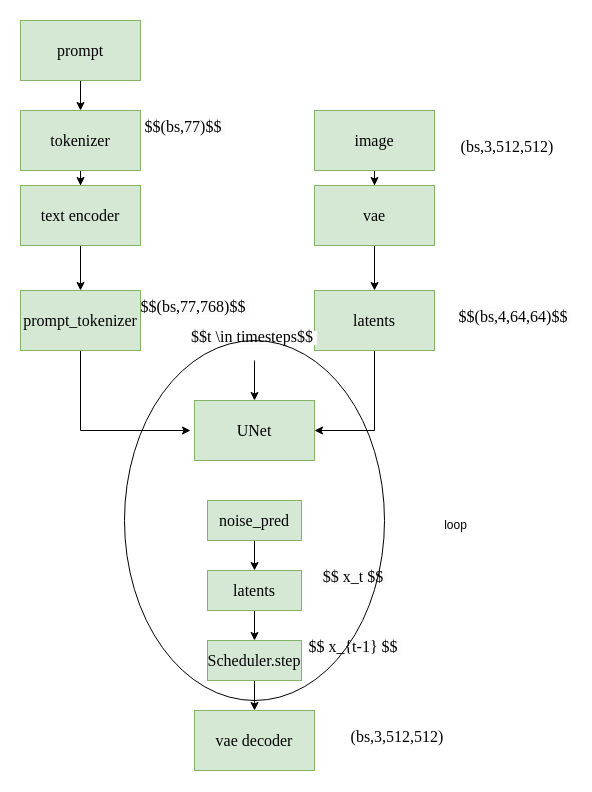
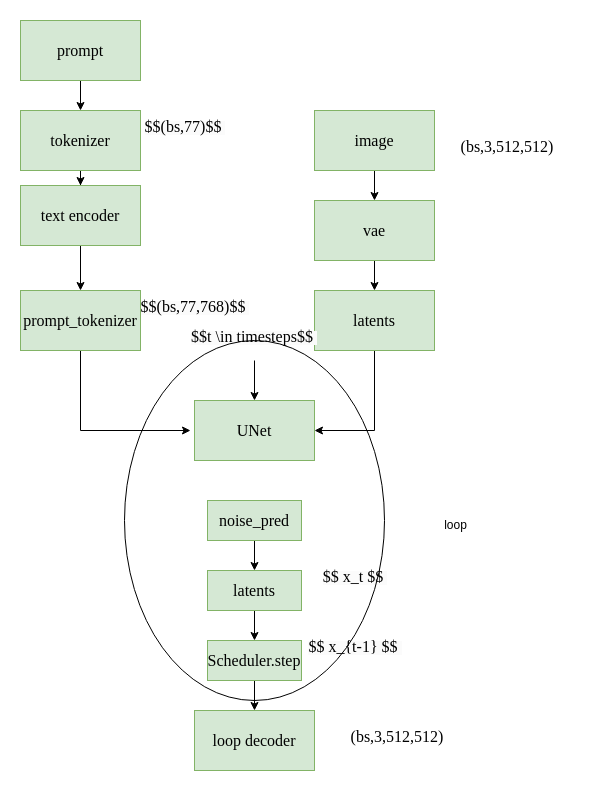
  <mxCell id="0" />
  <mxCell id="1" parent="0" />
  <mxCell id="2" value="" style="edgeStyle=orthogonalEdgeStyle;rounded=0;orthogonalLoop=1;jettySize=auto;html=1;" parent="1" source="3" target="8" edge="1"><mxGeometry relative="1" as="geometry" /></mxCell>
  <mxCell id="3" value="&lt;font style=&quot;font-size: 16px;&quot; face=&quot;Times New Roman&quot;&gt;tokenizer&lt;/font&gt;" style="rounded=0;whiteSpace=wrap;html=1;fillColor=#d5e8d4;strokeColor=#82b366;" parent="1" vertex="1"><mxGeometry x="20" y="110" width="120" height="60" as="geometry" /></mxCell>
  <mxCell id="4" style="edgeStyle=orthogonalEdgeStyle;rounded=0;orthogonalLoop=1;jettySize=auto;html=1;entryX=0.5;entryY=0;entryDx=0;entryDy=0;" parent="1" source="5" target="3" edge="1"><mxGeometry relative="1" as="geometry" /></mxCell>
  <mxCell id="5" value="&lt;font style=&quot;font-size: 16px;&quot; face=&quot;Times New Roman&quot;&gt;prompt&lt;/font&gt;" style="rounded=0;whiteSpace=wrap;html=1;fillColor=#d5e8d4;strokeColor=#82b366;" parent="1" vertex="1"><mxGeometry x="20" y="20" width="120" height="60" as="geometry" /></mxCell>
  <mxCell id="6" value="&lt;span style=&quot;color: rgb(0, 0, 0); font-style: normal; font-variant-ligatures: normal; font-variant-caps: normal; font-weight: 400; letter-spacing: normal; orphans: 2; text-indent: 0px; text-transform: none; widows: 2; word-spacing: 0px; -webkit-text-stroke-width: 0px; white-space: nowrap; background-color: rgb(251, 251, 251); text-decoration-thickness: initial; text-decoration-style: initial; text-decoration-color: initial; float: none; display: inline !important;&quot;&gt;&lt;font style=&quot;font-size: 16px;&quot; face=&quot;Times New Roman&quot;&gt;$$(bs,77)$$&amp;nbsp;&lt;/font&gt;&lt;/span&gt;" style="text;whiteSpace=wrap;html=1;align=center;" parent="1" vertex="1"><mxGeometry x="130" y="110" width="110" height="40" as="geometry" /></mxCell>
  <mxCell id="7" value="" style="edgeStyle=orthogonalEdgeStyle;rounded=0;orthogonalLoop=1;jettySize=auto;html=1;" edge="1" parent="1" source="8" target="17"><mxGeometry relative="1" as="geometry" /></mxCell>
  <mxCell id="8" value="&lt;font style=&quot;font-size: 16px;&quot; face=&quot;Times New Roman&quot;&gt;text encoder&lt;/font&gt;" style="rounded=0;whiteSpace=wrap;html=1;fillColor=#d5e8d4;strokeColor=#82b366;" parent="1" vertex="1"><mxGeometry x="20" y="185" width="120" height="60" as="geometry" /></mxCell>
  <mxCell id="9" value="&lt;span style=&quot;color: rgb(0, 0, 0); font-style: normal; font-variant-ligatures: normal; font-variant-caps: normal; font-weight: 400; letter-spacing: normal; orphans: 2; text-indent: 0px; text-transform: none; widows: 2; word-spacing: 0px; -webkit-text-stroke-width: 0px; white-space: nowrap; background-color: rgb(251, 251, 251); text-decoration-thickness: initial; text-decoration-style: initial; text-decoration-color: initial; float: none; display: inline !important;&quot;&gt;&lt;font style=&quot;font-size: 16px;&quot; face=&quot;Times New Roman&quot;&gt;$$(bs,77,768)$$&amp;nbsp;&lt;/font&gt;&lt;/span&gt;" style="text;whiteSpace=wrap;html=1;align=center;" parent="1" vertex="1"><mxGeometry x="140" y="290" width="110" height="40" as="geometry" /></mxCell>
  <mxCell id="10" value="" style="edgeStyle=orthogonalEdgeStyle;rounded=0;orthogonalLoop=1;jettySize=auto;html=1;" edge="1" parent="1" source="11" target="13"><mxGeometry relative="1" as="geometry" /></mxCell>
  <mxCell id="11" value="&lt;font style=&quot;font-size: 16px;&quot; face=&quot;Times New Roman&quot;&gt;image&lt;/font&gt;" style="rounded=0;whiteSpace=wrap;html=1;fillColor=#d5e8d4;strokeColor=#82b366;" vertex="1" parent="1"><mxGeometry x="314" y="110" width="120" height="60" as="geometry" /></mxCell>
  <mxCell id="12" value="" style="edgeStyle=orthogonalEdgeStyle;rounded=0;orthogonalLoop=1;jettySize=auto;html=1;" edge="1" parent="1" source="13" target="19"><mxGeometry relative="1" as="geometry" /></mxCell>
- <mxCell id="13" value="&lt;font style=&quot;font-size: 16px;&quot; face=&quot;Times New Roman&quot;&gt;vae&lt;/font&gt;" style="rounded=0;whiteSpace=wrap;html=1;fillColor=#d5e8d4;strokeColor=#82b366;" vertex="1" parent="1"><mxGeometry x="314" y="185" width="120" height="60" as="geometry" /></mxCell>
- <mxCell id="14" value="&lt;span style=&quot;color: rgb(0, 0, 0); font-style: normal; font-variant-ligatures: normal; font-variant-caps: normal; font-weight: 400; letter-spacing: normal; orphans: 2; text-indent: 0px; text-transform: none; widows: 2; word-spacing: 0px; -webkit-text-stroke-width: 0px; white-space: nowrap; background-color: rgb(251, 251, 251); text-decoration-thickness: initial; text-decoration-style: initial; text-decoration-color: initial; float: none; display: inline !important;&quot;&gt;&lt;font style=&quot;font-size: 16px;&quot; face=&quot;Times New Roman&quot;&gt;$$(bs,4,64,64)$$&amp;nbsp;&lt;/font&gt;&lt;/span&gt;" style="text;whiteSpace=wrap;html=1;align=center;" vertex="1" parent="1"><mxGeometry x="460" y="300" width="110" height="40" as="geometry" /></mxCell>
+ <mxCell id="13" value="&lt;font style=&quot;font-size: 16px;&quot; face=&quot;Times New Roman&quot;&gt;vae&lt;/font&gt;" style="rounded=0;whiteSpace=wrap;html=1;fillColor=#d5e8d4;strokeColor=#82b366;" vertex="1" parent="1"><mxGeometry x="314" y="200" width="120" height="60" as="geometry" /></mxCell>
  <mxCell id="15" value="&lt;font face=&quot;Times New Roman&quot;&gt;&lt;span style=&quot;font-size: 16px; text-wrap: nowrap;&quot;&gt;&amp;nbsp;(bs,3,512,512)&lt;/span&gt;&lt;/font&gt;" style="text;whiteSpace=wrap;html=1;align=center;" vertex="1" parent="1"><mxGeometry x="450" y="130" width="110" height="40" as="geometry" /></mxCell>
  <mxCell id="16" style="edgeStyle=orthogonalEdgeStyle;rounded=0;orthogonalLoop=1;jettySize=auto;html=1;exitX=0.5;exitY=1;exitDx=0;exitDy=0;" edge="1" parent="1" source="17"><mxGeometry relative="1" as="geometry"><mxPoint x="190" y="430" as="targetPoint" /><Array as="points"><mxPoint x="80" y="430" /></Array></mxGeometry></mxCell>
  <mxCell id="17" value="prompt_tokenizer" style="rounded=0;whiteSpace=wrap;fillColor=#d5e8d4;strokeColor=#82b366;fontFamily=Times New Roman;fontSize=16;" vertex="1" parent="1"><mxGeometry x="20" y="290" width="120" height="60" as="geometry" /></mxCell>
  <mxCell id="18" style="edgeStyle=orthogonalEdgeStyle;rounded=0;orthogonalLoop=1;jettySize=auto;html=1;entryX=1;entryY=0.5;entryDx=0;entryDy=0;" edge="1" parent="1" source="19" target="20"><mxGeometry relative="1" as="geometry" /></mxCell>
  <mxCell id="19" value="&lt;font style=&quot;font-size: 16px;&quot; face=&quot;Times New Roman&quot;&gt;latents&lt;/font&gt;" style="rounded=0;whiteSpace=wrap;html=1;fillColor=#d5e8d4;strokeColor=#82b366;" vertex="1" parent="1"><mxGeometry x="314" y="290" width="120" height="60" as="geometry" /></mxCell>
  <mxCell id="20" value="&lt;font style=&quot;font-size: 16px;&quot; face=&quot;Times New Roman&quot;&gt;UNet&lt;/font&gt;" style="rounded=0;whiteSpace=wrap;html=1;fillColor=#d5e8d4;strokeColor=#82b366;" vertex="1" parent="1"><mxGeometry x="194" y="400" width="120" height="60" as="geometry" /></mxCell>
  <mxCell id="21" value="" style="edgeStyle=orthogonalEdgeStyle;rounded=0;orthogonalLoop=1;jettySize=auto;html=1;" edge="1" parent="1" source="22" target="20"><mxGeometry relative="1" as="geometry" /></mxCell>
  <mxCell id="22" value="&lt;span style=&quot;color: rgb(0, 0, 0); font-style: normal; font-variant-ligatures: normal; font-variant-caps: normal; font-weight: 400; letter-spacing: normal; orphans: 2; text-indent: 0px; text-transform: none; widows: 2; word-spacing: 0px; -webkit-text-stroke-width: 0px; white-space: nowrap; background-color: rgb(251, 251, 251); text-decoration-thickness: initial; text-decoration-style: initial; text-decoration-color: initial; float: none; display: inline !important;&quot;&gt;&lt;font style=&quot;font-size: 16px;&quot; face=&quot;Times New Roman&quot;&gt;$$t \in timesteps$$&amp;nbsp;&lt;/font&gt;&lt;/span&gt;" style="text;whiteSpace=wrap;html=1;align=center;" vertex="1" parent="1"><mxGeometry x="199" y="320" width="110" height="40" as="geometry" /></mxCell>
  <mxCell id="23" value="" style="edgeStyle=orthogonalEdgeStyle;rounded=0;orthogonalLoop=1;jettySize=auto;html=1;" edge="1" parent="1" source="24" target="26"><mxGeometry relative="1" as="geometry" /></mxCell>
  <mxCell id="24" value="&lt;font style=&quot;font-size: 16px;&quot; face=&quot;Times New Roman&quot;&gt;noise_pred&lt;/font&gt;" style="rounded=0;whiteSpace=wrap;html=1;fillColor=#d5e8d4;strokeColor=#82b366;" vertex="1" parent="1"><mxGeometry x="207" y="500" width="94" height="40" as="geometry" /></mxCell>
  <mxCell id="25" value="" style="edgeStyle=orthogonalEdgeStyle;rounded=0;orthogonalLoop=1;jettySize=auto;html=1;" edge="1" parent="1" source="26" target="29"><mxGeometry relative="1" as="geometry" /></mxCell>
  <mxCell id="26" value="&lt;font style=&quot;font-size: 16px;&quot; face=&quot;Times New Roman&quot;&gt;latents&lt;/font&gt;" style="rounded=0;whiteSpace=wrap;html=1;fillColor=#d5e8d4;strokeColor=#82b366;" vertex="1" parent="1"><mxGeometry x="207" y="570" width="94" height="40" as="geometry" /></mxCell>
  <mxCell id="27" value="&lt;span style=&quot;color: rgb(0, 0, 0); font-style: normal; font-variant-ligatures: normal; font-variant-caps: normal; font-weight: 400; letter-spacing: normal; orphans: 2; text-indent: 0px; text-transform: none; widows: 2; word-spacing: 0px; -webkit-text-stroke-width: 0px; white-space: nowrap; background-color: rgb(251, 251, 251); text-decoration-thickness: initial; text-decoration-style: initial; text-decoration-color: initial; float: none; display: inline !important;&quot;&gt;&lt;font style=&quot;font-size: 16px;&quot; face=&quot;Times New Roman&quot;&gt;$$ x_t $$&amp;nbsp;&lt;/font&gt;&lt;/span&gt;" style="text;whiteSpace=wrap;html=1;align=center;" vertex="1" parent="1"><mxGeometry x="300" y="560" width="110" height="40" as="geometry" /></mxCell>
  <mxCell id="28" value="" style="edgeStyle=orthogonalEdgeStyle;rounded=0;orthogonalLoop=1;jettySize=auto;html=1;" edge="1" parent="1" source="29" target="32"><mxGeometry relative="1" as="geometry" /></mxCell>
  <mxCell id="29" value="&lt;font style=&quot;font-size: 16px;&quot; face=&quot;Times New Roman&quot;&gt;Scheduler.step&lt;/font&gt;" style="rounded=0;whiteSpace=wrap;html=1;fillColor=#d5e8d4;strokeColor=#82b366;" vertex="1" parent="1"><mxGeometry x="207" y="640" width="94" height="40" as="geometry" /></mxCell>
  <mxCell id="30" value="&lt;span style=&quot;color: rgb(0, 0, 0); font-style: normal; font-variant-ligatures: normal; font-variant-caps: normal; font-weight: 400; letter-spacing: normal; orphans: 2; text-indent: 0px; text-transform: none; widows: 2; word-spacing: 0px; -webkit-text-stroke-width: 0px; white-space: nowrap; background-color: rgb(251, 251, 251); text-decoration-thickness: initial; text-decoration-style: initial; text-decoration-color: initial; float: none; display: inline !important;&quot;&gt;&lt;font style=&quot;font-size: 16px;&quot; face=&quot;Times New Roman&quot;&gt;$$ x_{t-1} $$&amp;nbsp;&lt;/font&gt;&lt;/span&gt;" style="text;whiteSpace=wrap;html=1;align=center;" vertex="1" parent="1"><mxGeometry x="300" y="630" width="110" height="40" as="geometry" /></mxCell>
  <mxCell id="31" value="" style="ellipse;whiteSpace=wrap;html=1;fillColor=none;" vertex="1" parent="1"><mxGeometry x="124" y="340" width="260" height="360" as="geometry" /></mxCell>
- <mxCell id="32" value="vae decoder" style="rounded=0;whiteSpace=wrap;fillColor=#d5e8d4;strokeColor=#82b366;fontFamily=Times New Roman;fontSize=16;" vertex="1" parent="1"><mxGeometry x="194" y="710" width="120" height="60" as="geometry" /></mxCell>
+ <mxCell id="32" value="loop decoder" style="rounded=0;whiteSpace=wrap;fillColor=#d5e8d4;strokeColor=#82b366;fontFamily=Times New Roman;fontSize=16;" vertex="1" parent="1"><mxGeometry x="194" y="710" width="120" height="60" as="geometry" /></mxCell>
  <mxCell id="33" value="&lt;font face=&quot;Times New Roman&quot;&gt;&lt;span style=&quot;font-size: 16px; text-wrap: nowrap;&quot;&gt;&amp;nbsp;(bs,3,512,512)&lt;/span&gt;&lt;/font&gt;" style="text;whiteSpace=wrap;html=1;align=center;" vertex="1" parent="1"><mxGeometry x="340" y="720" width="110" height="40" as="geometry" /></mxCell>
  <mxCell id="34" value="loop" style="text;html=1;align=center;verticalAlign=middle;resizable=0;points=[];autosize=1;strokeColor=none;fillColor=none;" vertex="1" parent="1"><mxGeometry x="430" y="510" width="50" height="30" as="geometry" /></mxCell>
